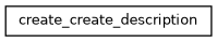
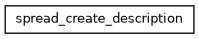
  digraph {
    rankdir=LR
-   n1 [color=black fillcolor=white fontname=Helvetica fontsize=10 height=0.2 label=create_create_description shape=record style=filled width=0.4]
+   n1 [color=black fillcolor=white fontname=Helvetica fontsize=10 height=0.2 label=spread_create_description shape=record style=filled width=0.4]
  }
